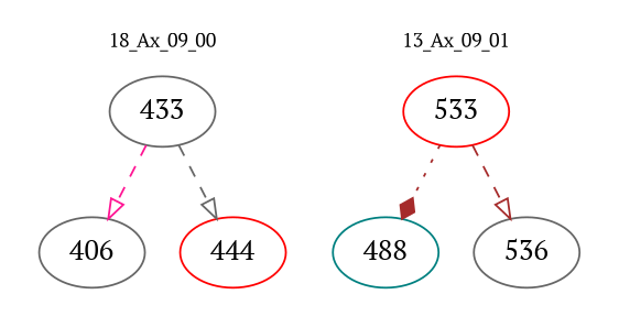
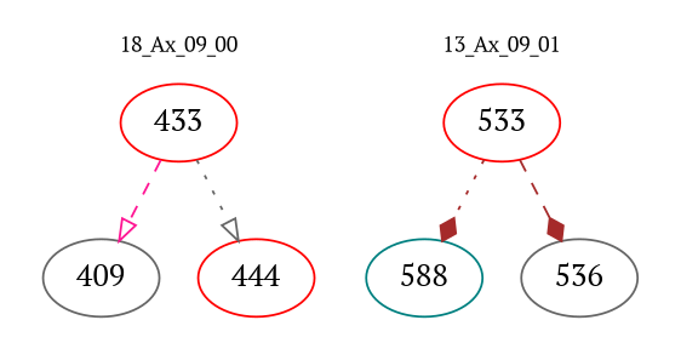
  digraph {
    fontname="PT Serif"
    node [color=red fontname="PT Serif"]
    edge [arrowhead=onormal color=brown fontname="PT Serif" style=dashed]
-   n1 [color=gray40 label=433]
-   n2 [color=gray40 label=406]
+   n1 [label=433]
+   n2 [color=gray40 label=409]
    n3 [label=444]
    n4 [label=533]
-   n5 [color=teal label=488]
+   n5 [color=teal label=588]
    n6 [color=gray40 label=536]
    subgraph cluster_1 {
      color=white
      fontsize=10
      label="18_Ax_09_00"
      n1
      n2
      n3
    }
    subgraph cluster_2 {
      color=white
      fontsize=10
      label="13_Ax_09_01"
      n4
      n5
      n6
    }
    n1 -> n2 [color=deeppink]
-   n1 -> n3 [color=gray40]
+   n1 -> n3 [color=gray40 style=dotted]
    n4 -> n5 [arrowhead=diamond style=dotted]
-   n4 -> n6
+   n4 -> n6 [arrowhead=diamond]
  }
